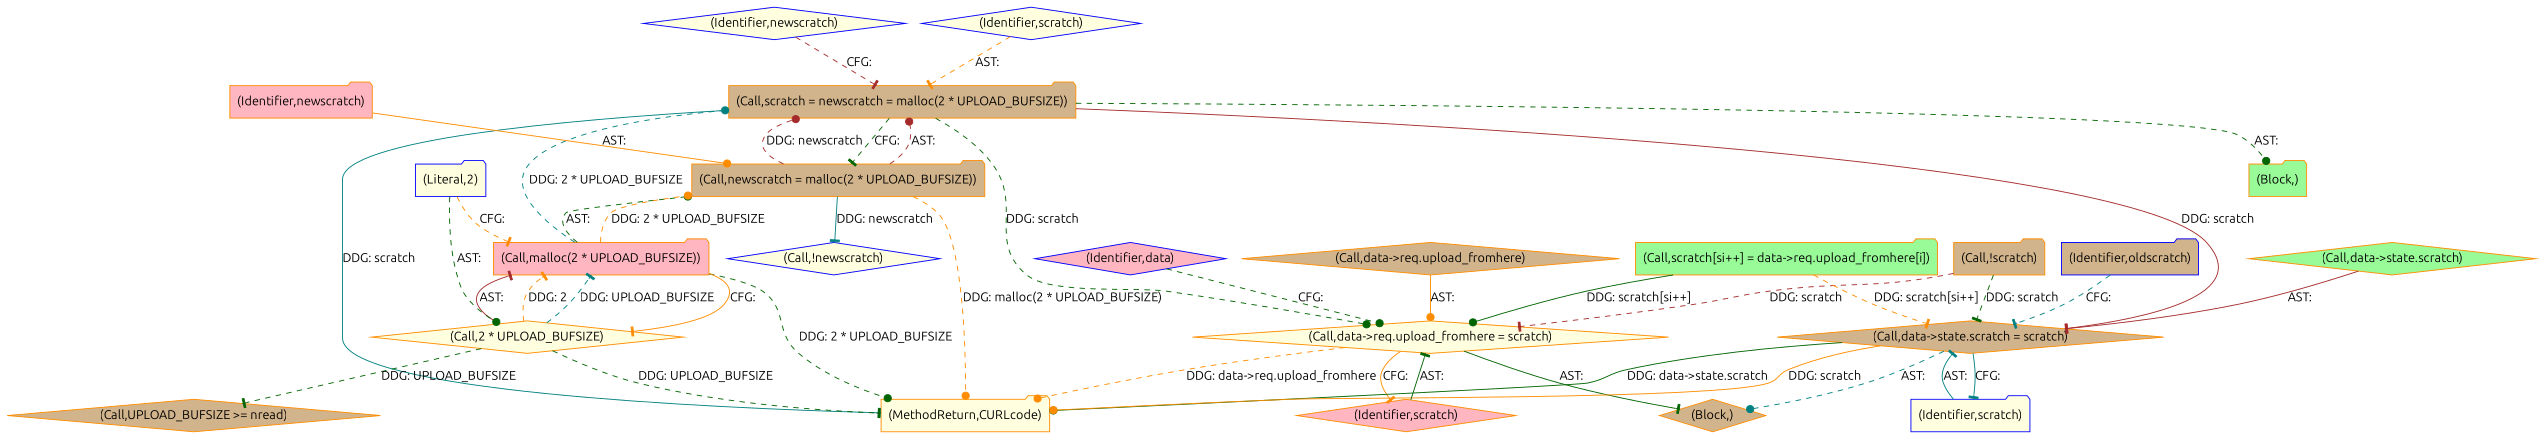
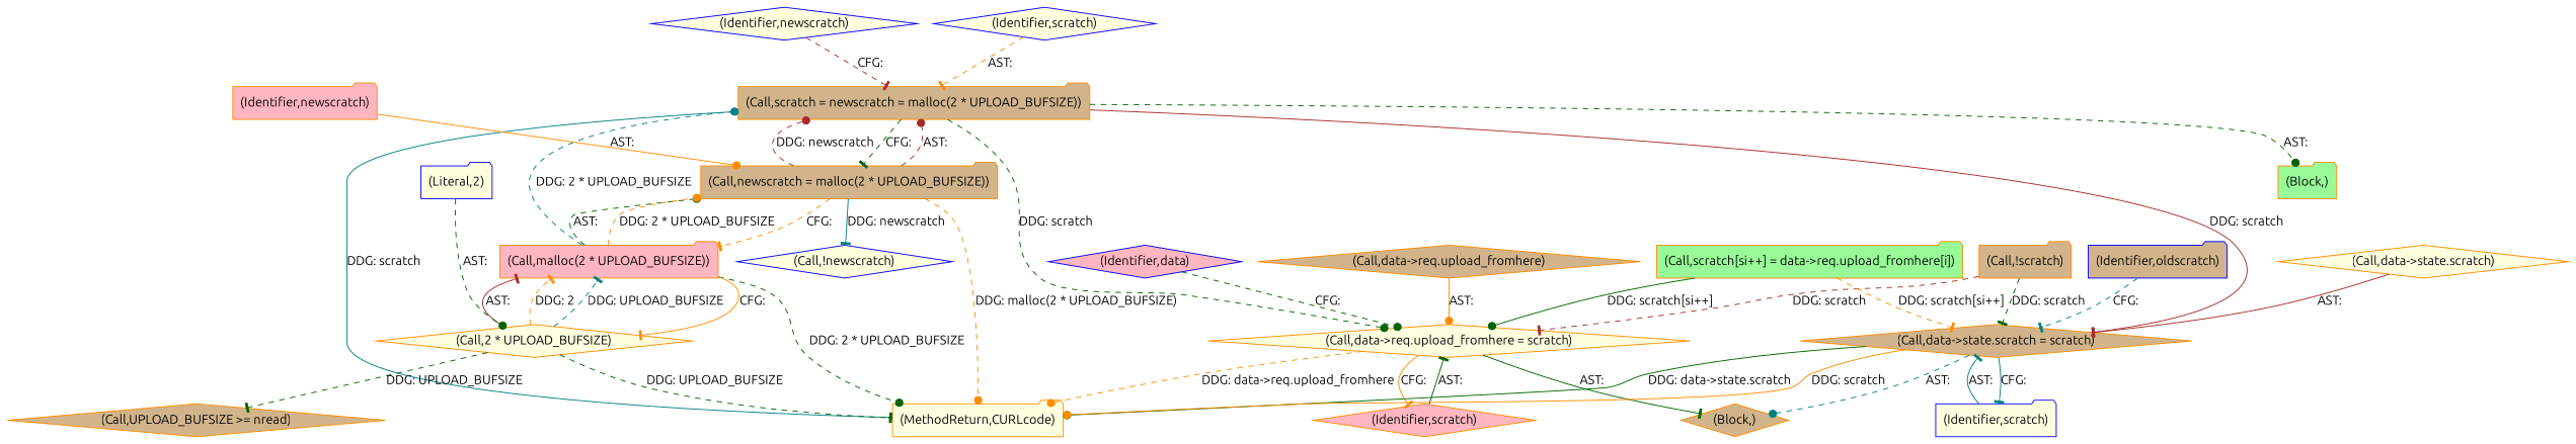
  digraph {
    fontname=Ubuntu
    node [color=darkorange fillcolor=tan fontname=Ubuntu shape=diamond style=filled]
    edge [arrowhead=tee color=darkgreen fontname=Ubuntu style=dashed]
    n1 [label="(Call,scratch = newscratch = malloc(2 * UPLOAD_BUFSIZE))" shape=folder]
    n2 [label="(Call,newscratch = malloc(2 * UPLOAD_BUFSIZE))" shape=folder]
    n3 [fillcolor=lightyellow label="(Call,data->req.upload_fromhere = scratch)"]
    n4 [label="(Call,data->state.scratch = scratch)"]
    n5 [fillcolor=palegreen label="(Block,)" shape=folder]
    n6 [fillcolor=lightyellow label="(MethodReturn,CURLcode)" shape=folder]
    n7 [fillcolor=lightpink label="(Call,malloc(2 * UPLOAD_BUFSIZE))" shape=folder]
    n8 [color=blue fillcolor=lightyellow label="(Call,!newscratch)"]
    n9 [fillcolor=lightpink label="(Identifier,scratch)"]
    n10 [label="(Block,)"]
    n11 [color=blue fillcolor=lightyellow label="(Identifier,scratch)" shape=folder]
    n12 [fillcolor=lightyellow label="(Call,2 * UPLOAD_BUFSIZE)"]
    n13 [label="(Call,UPLOAD_BUFSIZE >= nread)"]
    n14 [color=blue fillcolor=lightpink label="(Identifier,data)"]
    n15 [label="(Call,!scratch)" shape=folder]
    n16 [label="(Call,data->req.upload_fromhere)"]
    n17 [color=blue fillcolor=lightyellow label="(Literal,2)" shape=folder]
-   n18 [fillcolor=palegreen label="(Call,data->state.scratch)"]
+   n18 [fillcolor=lightyellow label="(Call,data->state.scratch)"]
    n19 [color=blue label="(Identifier,oldscratch)" shape=folder]
    n20 [fillcolor=palegreen label="(Call,scratch[si++] = data->req.upload_fromhere[i])" shape=folder]
    n21 [color=blue fillcolor=lightyellow label="(Identifier,newscratch)"]
    n22 [color=blue fillcolor=lightyellow label="(Identifier,scratch)"]
    n23 [fillcolor=lightpink label="(Identifier,newscratch)" shape=folder]
    n1 -> n2 [label="CFG: "]
    n1 -> n3 [arrowhead=dot label="DDG: scratch"]
    n1 -> n4 [color=brown label="DDG: scratch" style=solid]
    n1 -> n5 [arrowhead=dot label="AST: "]
    n1 -> n6 [color=teal label="DDG: scratch" style=solid]
    n2 -> n1 [arrowhead=dot color=brown label="AST: "]
    n2 -> n1 [arrowhead=dot color=brown label="DDG: newscratch"]
    n2 -> n6 [arrowhead=dot color=darkorange label="DDG: malloc(2 * UPLOAD_BUFSIZE)"]
-   n17 -> n7 [color=darkorange label="CFG: "]
+   n2 -> n7 [color=darkorange label="CFG: "]
    n2 -> n8 [color=teal label="DDG: newscratch" style=solid]
    n3 -> n6 [arrowhead=dot color=darkorange label="DDG: data->req.upload_fromhere"]
    n3 -> n9 [color=darkorange label="CFG: " style=solid]
    n3 -> n10 [label="AST: " style=solid]
    n4 -> n6 [arrowhead=dot label="DDG: data->state.scratch" style=solid]
    n4 -> n6 [arrowhead=dot color=darkorange label="DDG: scratch" style=solid]
    n4 -> n10 [arrowhead=dot color=teal label="AST: "]
    n4 -> n11 [color=teal label="CFG: " style=solid]
    n7 -> n1 [arrowhead=dot color=teal label="DDG: 2 * UPLOAD_BUFSIZE"]
    n7 -> n2 [arrowhead=dot label="AST: "]
    n7 -> n2 [arrowhead=dot color=darkorange label="DDG: 2 * UPLOAD_BUFSIZE"]
    n7 -> n6 [arrowhead=dot label="DDG: 2 * UPLOAD_BUFSIZE"]
    n7 -> n12 [color=darkorange label="CFG: " style=solid]
    n9 -> n3 [label="AST: " style=solid]
    n11 -> n4 [color=teal label="AST: " style=solid]
    n12 -> n6 [label="DDG: UPLOAD_BUFSIZE"]
    n12 -> n7 [color=brown label="AST: " style=solid]
    n12 -> n7 [color=darkorange label="DDG: 2"]
    n12 -> n7 [color=teal label="DDG: UPLOAD_BUFSIZE"]
    n12 -> n13 [label="DDG: UPLOAD_BUFSIZE"]
    n14 -> n3 [arrowhead=dot label="CFG: "]
    n15 -> n3 [color=brown label="DDG: scratch"]
    n15 -> n4 [label="DDG: scratch"]
    n16 -> n3 [arrowhead=dot color=darkorange label="AST: " style=solid]
    n17 -> n12 [arrowhead=dot label="AST: "]
    n18 -> n4 [color=brown label="AST: " style=solid]
    n19 -> n4 [color=teal label="CFG: "]
    n20 -> n3 [arrowhead=dot label="DDG: scratch[si++]" style=solid]
    n20 -> n4 [color=darkorange label="DDG: scratch[si++]"]
    n21 -> n1 [color=brown label="CFG: "]
    n22 -> n1 [color=darkorange label="AST: "]
    n23 -> n2 [arrowhead=dot color=darkorange label="AST: " style=solid]
  }
